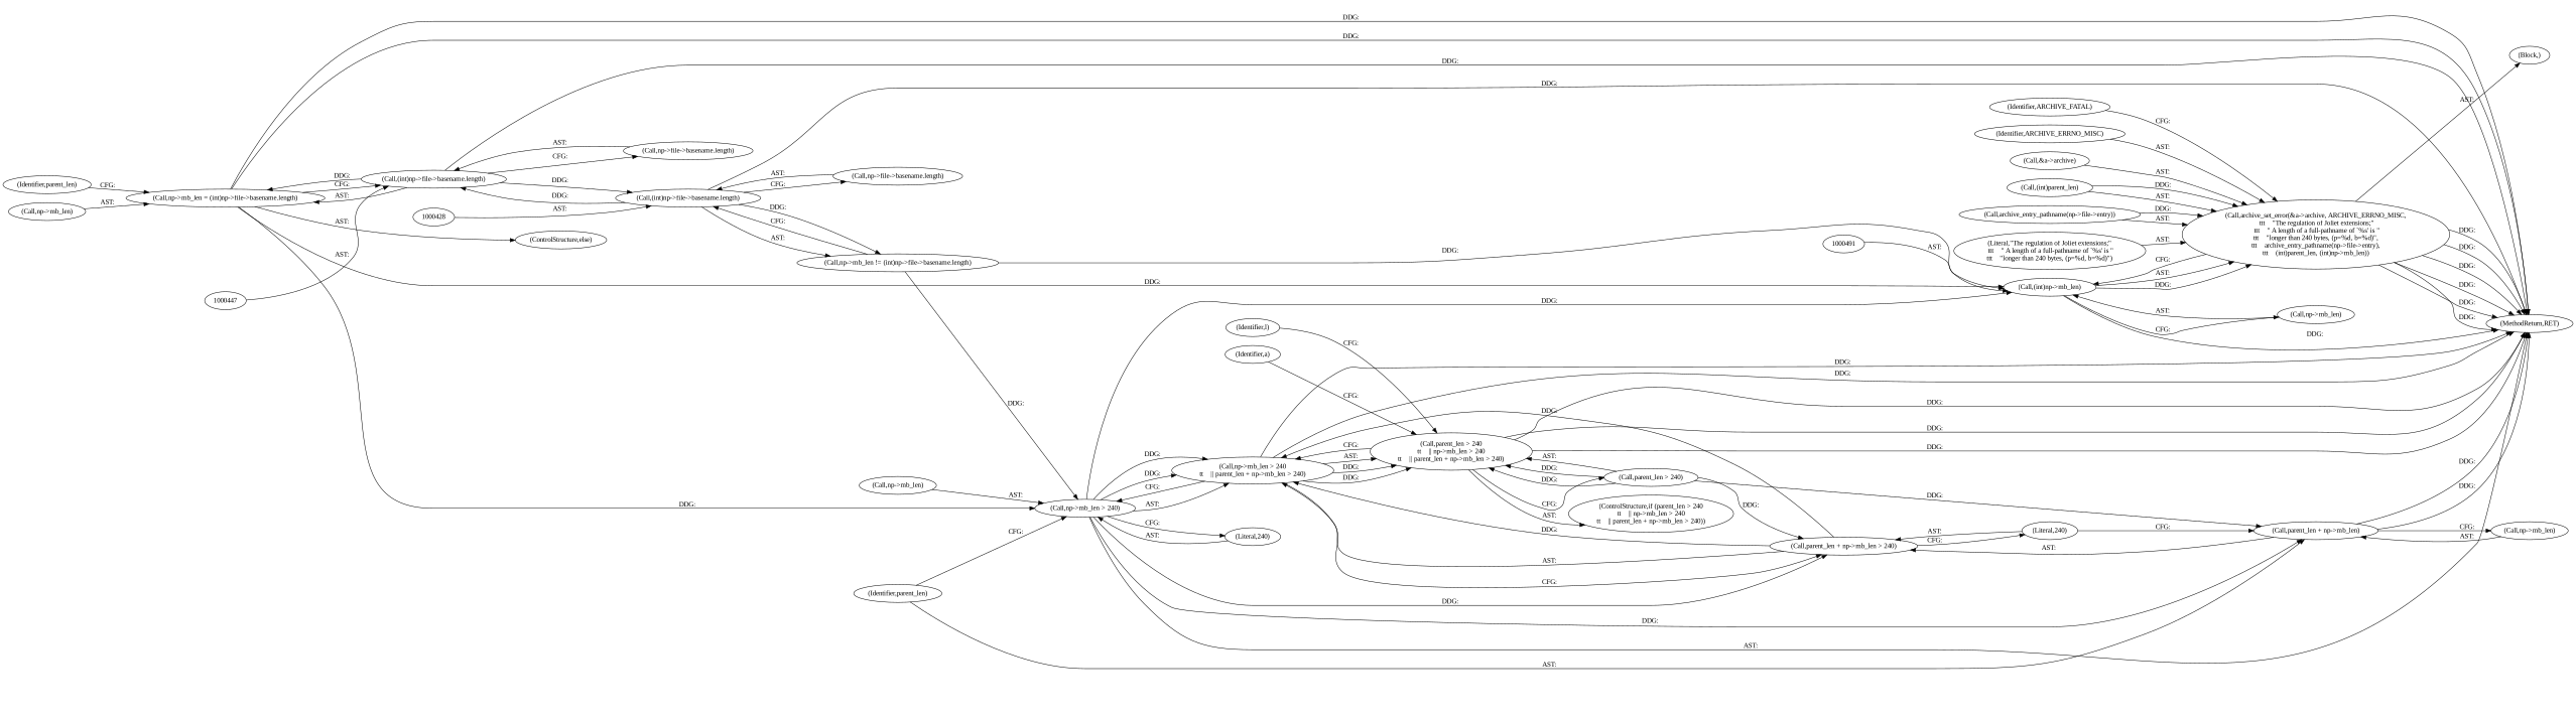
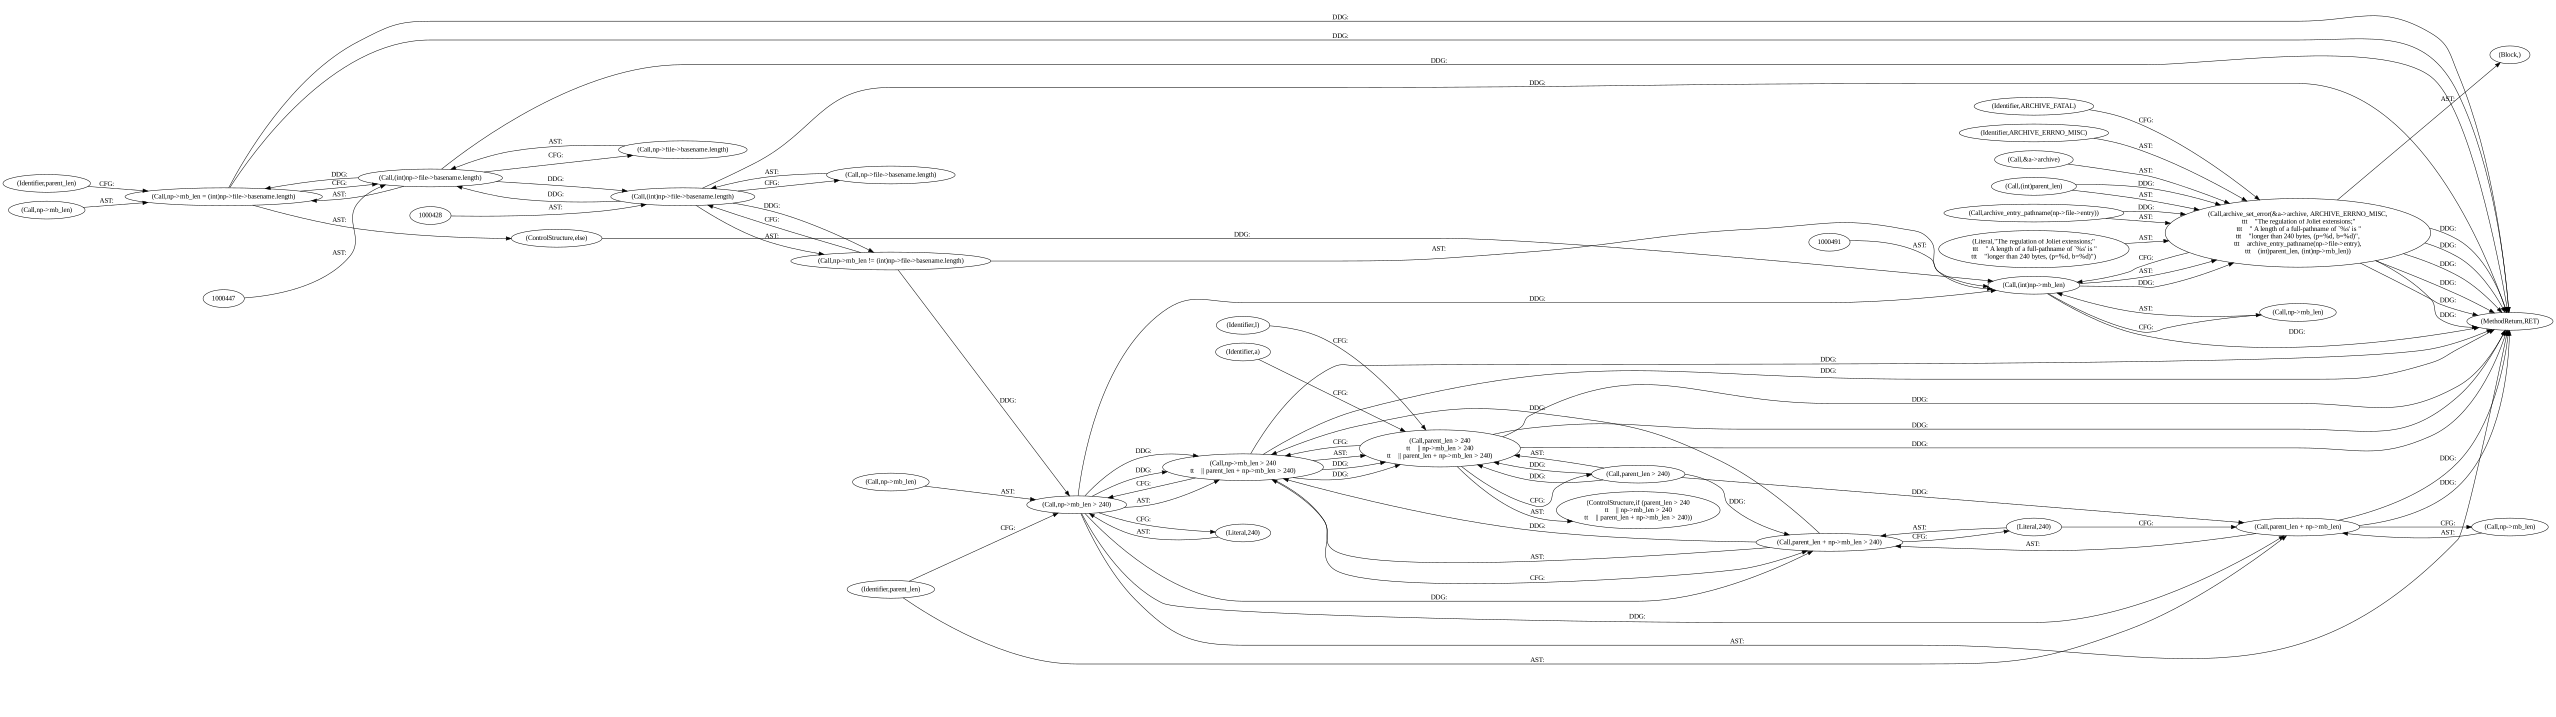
  digraph {
    fontname="Liberation Serif"
    rankdir=LR
    node [fontname="Liberation Serif"]
    edge [fontname="Liberation Serif"]
    n1 [label="(Call,np->mb_len = (int)np->file->basename.length)"]
    n2 [label="(Call,(int)np->file->basename.length)"]
    n3 [label="(Call,np->mb_len > 240)"]
    n4 [label="(Call,(int)np->mb_len)"]
    n5 [label="(MethodReturn,RET)"]
    n6 [label="(ControlStructure,else)"]
    n7 [label="(Call,(int)np->file->basename.length)"]
    n8 [label="(Call,np->file->basename.length)"]
    n9 [label="(Call,np->mb_len > 240\n\t\t    || parent_len + np->mb_len > 240)"]
    n10 [label="(Call,parent_len + np->mb_len > 240)"]
    n11 [label="(Call,parent_len + np->mb_len)"]
    n12 [label="(Literal,240)"]
    n13 [label="(Call,archive_set_error(&a->archive, ARCHIVE_ERRNO_MISC,\n \t\t\t    \"The regulation of Joliet extensions;\"\n \t\t\t    \" A length of a full-pathname of `%s' is \"\n\t\t\t    \"longer than 240 bytes, (p=%d, b=%d)\",\n\t\t\t    archive_entry_pathname(np->file->entry),\n\t\t\t    (int)parent_len, (int)np->mb_len))"]
    n14 [label="(Call,np->mb_len)"]
    n15 [label="(Call,np->file->basename.length)"]
    n16 [label="(Call,np->mb_len != (int)np->file->basename.length)"]
    n17 [label="(Call,parent_len > 240\n\t\t    || np->mb_len > 240\n\t\t    || parent_len + np->mb_len > 240)"]
    n18 [label="(Literal,240)"]
    n19 [label="(Call,np->mb_len)"]
    n20 [label="(Call,parent_len > 240)"]
    n21 [label="(ControlStructure,if (parent_len > 240\n\t\t    || np->mb_len > 240\n\t\t    || parent_len + np->mb_len > 240))"]
    n22 [label="(Block,)"]
    n23 [label="(Identifier,parent_len)"]
    n24 [label="(Call,np->mb_len)"]
    n25 [label="(Call,np->mb_len)"]
    n26 [label="(Call,archive_entry_pathname(np->file->entry))"]
    n27 [label="(Identifier,ARCHIVE_ERRNO_MISC)"]
    n28 [label="(Literal,\"The regulation of Joliet extensions;\"\n \t\t\t    \" A length of a full-pathname of `%s' is \"\n\t\t\t    \"longer than 240 bytes, (p=%d, b=%d)\")"]
    n29 [label="(Identifier,l)"]
    n30 [label="(Identifier,ARCHIVE_FATAL)"]
    n31 [label="(Identifier,a)"]
    n32 [label="(Identifier,parent_len)"]
    n33 [label="(Call,&a->archive)"]
    n34 [label="(Call,(int)parent_len)"]
    1000447
    1000428
    1000491
    n1 -> n2 [label="CFG: "]
-   n1 -> n3 [label="DDG: "]
-   n1 -> n4 [label="DDG: "]
+   n6 -> n4 [label="DDG: "]
    n1 -> n5 [label="DDG: "]
    n1 -> n5 [label="DDG: "]
    n1 -> n6 [label="AST: "]
    n2 -> n1 [label="AST: "]
    n2 -> n1 [label="DDG: "]
    n2 -> n5 [label="DDG: "]
    n2 -> n7 [label="DDG: "]
    n2 -> n8 [label="CFG: "]
    n3 -> n4 [label="DDG: "]
    n3 -> n5 [label="AST: "]
    n3 -> n9 [label="AST: "]
    n3 -> n9 [label="DDG: "]
    n3 -> n9 [label="DDG: "]
    n3 -> n10 [label="DDG: "]
    n3 -> n11 [label="DDG: "]
    n3 -> n12 [label="CFG: "]
    n4 -> n5 [label="DDG: "]
    n4 -> n13 [label="AST: "]
    n4 -> n13 [label="DDG: "]
    n4 -> n14 [label="CFG: "]
    n7 -> n2 [label="DDG: "]
    n7 -> n5 [label="DDG: "]
    n7 -> n15 [label="CFG: "]
    n7 -> n16 [label="AST: "]
    n7 -> n16 [label="DDG: "]
    n8 -> n2 [label="AST: "]
    n9 -> n3 [label="CFG: "]
    n9 -> n5 [label="DDG: "]
    n9 -> n5 [label="DDG: "]
    n9 -> n10 [label="CFG: "]
    n9 -> n17 [label="AST: "]
    n9 -> n17 [label="DDG: "]
    n9 -> n17 [label="DDG: "]
    n10 -> n9 [label="AST: "]
    n10 -> n9 [label="DDG: "]
    n10 -> n9 [label="DDG: "]
    n10 -> n18 [label="CFG: "]
    n11 -> n5 [label="DDG: "]
    n11 -> n5 [label="DDG: "]
    n11 -> n10 [label="AST: "]
    n11 -> n19 [label="CFG: "]
    n12 -> n3 [label="AST: "]
    n13 -> n4 [label="CFG: "]
    n13 -> n5 [label="DDG: "]
    n13 -> n5 [label="DDG: "]
    n13 -> n5 [label="DDG: "]
    n13 -> n5 [label="DDG: "]
    n13 -> n5 [label="DDG: "]
    n13 -> n5 [label="DDG: "]
    n13 -> n22 [label="AST: "]
    n14 -> n4 [label="AST: "]
    n15 -> n7 [label="AST: "]
    n16 -> n3 [label="DDG: "]
-   n16 -> n4 [label="DDG: "]
+   n16 -> n4 [label="AST: "]
    n16 -> n7 [label="CFG: "]
    n17 -> n5 [label="DDG: "]
    n17 -> n5 [label="DDG: "]
    n17 -> n5 [label="DDG: "]
    n17 -> n9 [label="CFG: "]
    n17 -> n20 [label="CFG: "]
    n17 -> n21 [label="AST: "]
    n18 -> n10 [label="AST: "]
    n18 -> n11 [label="CFG: "]
    n19 -> n11 [label="AST: "]
    n20 -> n10 [label="DDG: "]
    n20 -> n11 [label="DDG: "]
    n20 -> n17 [label="AST: "]
    n20 -> n17 [label="DDG: "]
    n20 -> n17 [label="DDG: "]
    n23 -> n1 [label="CFG: "]
    n24 -> n1 [label="AST: "]
    n25 -> n3 [label="AST: "]
    n26 -> n13 [label="AST: "]
    n26 -> n13 [label="DDG: "]
    n27 -> n13 [label="AST: "]
    n28 -> n13 [label="AST: "]
    n29 -> n17 [label="CFG: "]
    n30 -> n13 [label="CFG: "]
    n31 -> n17 [label="CFG: "]
    n32 -> n3 [label="CFG: "]
    n32 -> n11 [label="AST: "]
    n33 -> n13 [label="AST: "]
    n34 -> n13 [label="AST: "]
    n34 -> n13 [label="DDG: "]
    1000447 -> n2 [label="AST: "]
    1000428 -> n7 [label="AST: "]
    1000491 -> n4 [label="AST: "]
  }
